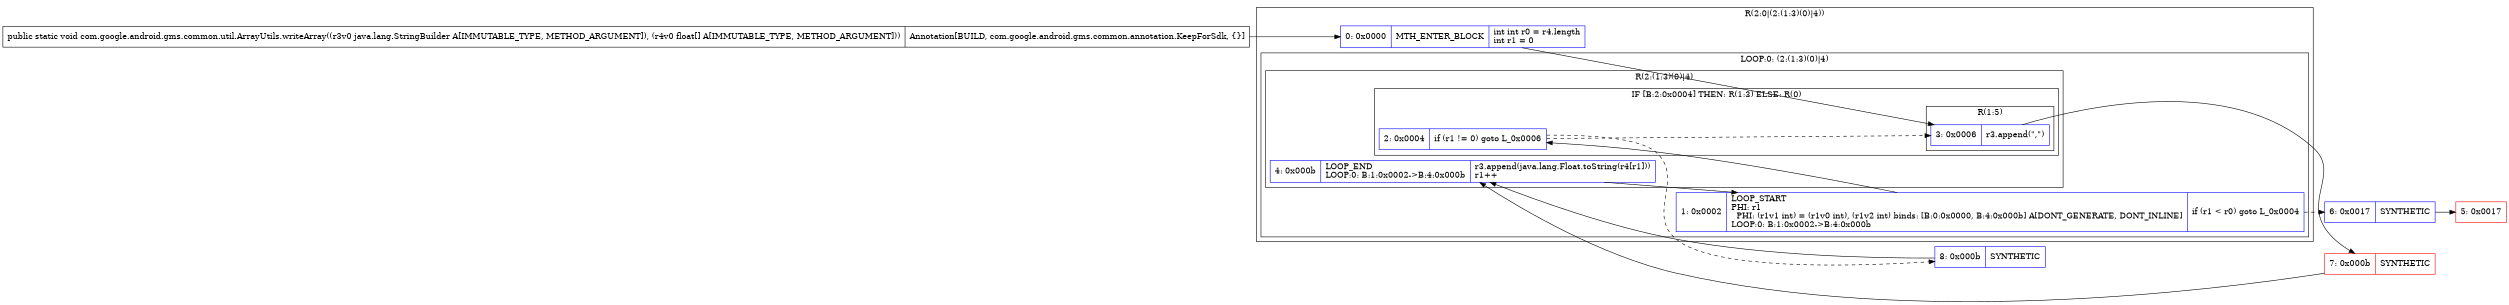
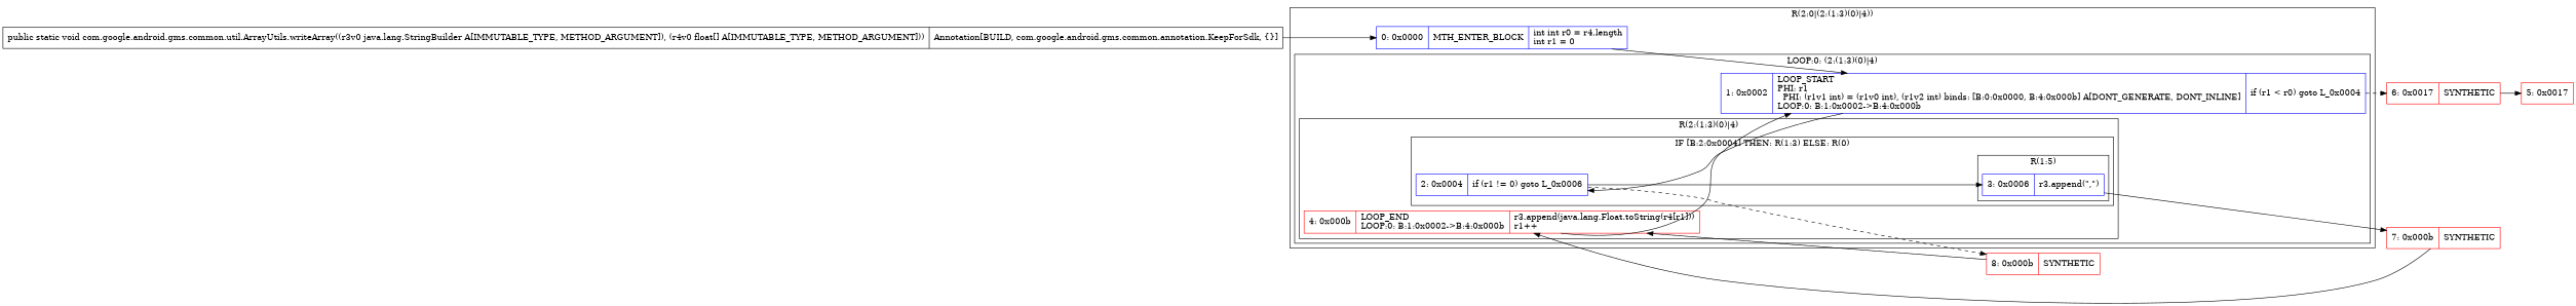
  digraph {
    rankdir=LR
    node [color=blue shape=record]
    n1 [label="{3\:\ 0x0006|r3.append(\",\")\l}"]
    n2 [label="{2\:\ 0x0004|if (r1 != 0) goto L_0x0006\l}"]
-   n3 [label="{4\:\ 0x000b|LOOP_END\lLOOP:0: B:1:0x0002\-\>B:4:0x000b\l|r3.append(java.lang.Float.toString(r4[r1]))\lr1++\l}"]
+   n3 [color=red label="{4\:\ 0x000b|LOOP_END\lLOOP:0: B:1:0x0002\-\>B:4:0x000b\l|r3.append(java.lang.Float.toString(r4[r1]))\lr1++\l}"]
    n4 [label="{1\:\ 0x0002|LOOP_START\lPHI: r1 \l  PHI: (r1v1 int) = (r1v0 int), (r1v2 int) binds: [B:0:0x0000, B:4:0x000b] A[DONT_GENERATE, DONT_INLINE]\lLOOP:0: B:1:0x0002\-\>B:4:0x000b\l|if (r1 \< r0) goto L_0x0004\l}"]
    n5 [label="{0\:\ 0x0000|MTH_ENTER_BLOCK\l|int int r0 = r4.length\lint r1 = 0\l}"]
    n6 [color=red label="{7\:\ 0x000b|SYNTHETIC\l}"]
-   n7 [label="{8\:\ 0x000b|SYNTHETIC\l}"]
-   n8 [label="{6\:\ 0x0017|SYNTHETIC\l}"]
+   n7 [color=red label="{8\:\ 0x000b|SYNTHETIC\l}"]
+   n8 [color=red label="{6\:\ 0x0017|SYNTHETIC\l}"]
    n9 [color=red label="{5\:\ 0x0017}"]
    n10 [label="{public static void com.google.android.gms.common.util.ArrayUtils.writeArray((r3v0 java.lang.StringBuilder A[IMMUTABLE_TYPE, METHOD_ARGUMENT]), (r4v0 float[] A[IMMUTABLE_TYPE, METHOD_ARGUMENT]))  | Annotation[BUILD, com.google.android.gms.common.annotation.KeepForSdk, \{\}]\l}" color=""]
    subgraph cluster_1 {
      label="R(2:0|(2:(1:3)(0)|4))"
      n5
      subgraph cluster_2 {
        label="LOOP:0: (2:(1:3)(0)|4)"
        n4
        subgraph cluster_3 {
          label="R(2:(1:3)(0)|4)"
          n3
          subgraph cluster_4 {
            label="IF [B:2:0x0004] THEN: R(1:3) ELSE: R(0)"
            n2
            subgraph cluster_5 {
              label="R(1:5)"
              n1
            }
            subgraph cluster_6 {
              label="R(0)"
            }
          }
        }
      }
    }
    n1 -> n6
-   n2 -> n1 [style=dashed]
+   n2 -> n1
    n2 -> n7 [style=dashed]
    n3 -> n4
    n4 -> n2
    n4 -> n8 [style=dashed]
-   n5 -> n1
+   n5 -> n4
    n6 -> n3
    n7 -> n3
    n8 -> n9
    n10 -> n5
  }
